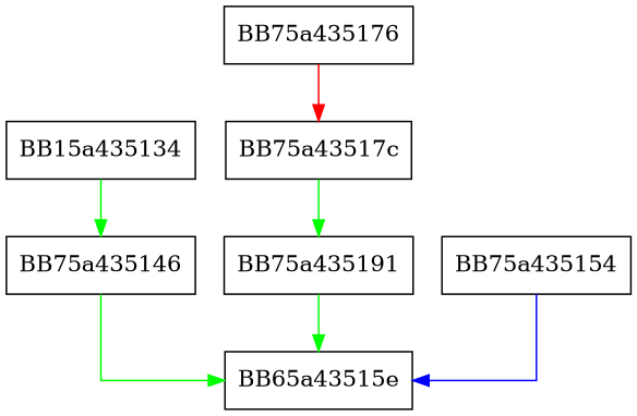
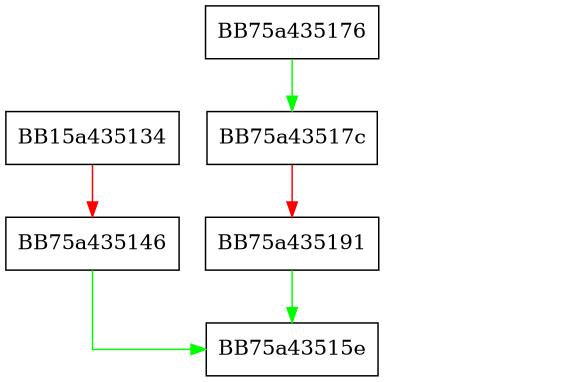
  digraph {
    splines=ortho
    node [shape=box]
    edge [color=red]
    n1 [label=BB15a435134]
    BB75a435146
-   BB75a43515e [label=BB65a43515e]
+   BB75a43515e
    BB75a435191
    BB75a435176
    BB75a43517c
-   BB75a435154
-   n1 -> BB75a435146 [color=green]
+   n1 -> BB75a435146
    BB75a435146 -> BB75a43515e [color=green]
    BB75a435191 -> BB75a43515e [color=green]
-   BB75a435176 -> BB75a43517c
-   BB75a43517c -> BB75a435191 [color=green]
-   BB75a435154 -> BB75a43515e [color=blue]
+   BB75a435176 -> BB75a43517c [color=green]
+   BB75a43517c -> BB75a435191
  }
